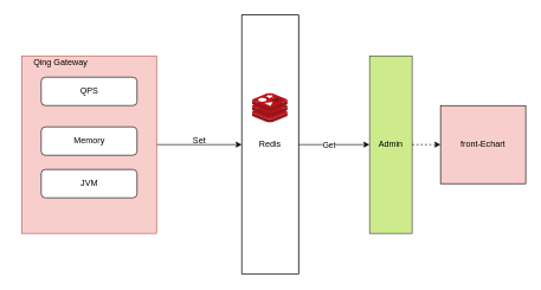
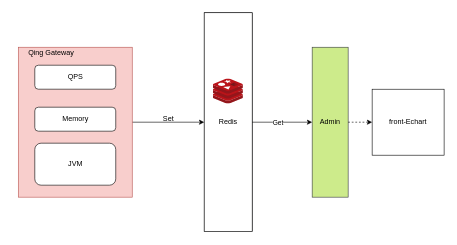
  <mxCell id="0" />
  <mxCell id="1" parent="0" />
  <mxCell id="2" value="" style="group;fillColor=#f9f7ed;strokeColor=#36393d;" vertex="1" connectable="0" parent="1"><mxGeometry x="340" y="20.5" width="80" height="365" as="geometry" /></mxCell>
  <mxCell id="3" value="Redis" style="rounded=0;whiteSpace=wrap;html=1;" vertex="1" parent="2"><mxGeometry width="80" height="365" as="geometry" /></mxCell>
  <mxCell id="4" value="" style="sketch=0;aspect=fixed;html=1;points=[];align=center;image;fontSize=12;image=img/lib/mscae/Cache_Redis_Product.svg;" vertex="1" parent="2"><mxGeometry x="15" y="110" width="50" height="42" as="geometry" /></mxCell>
  <mxCell id="5" style="edgeStyle=orthogonalEdgeStyle;rounded=0;orthogonalLoop=1;jettySize=auto;html=1;" edge="1" parent="1" source="6" target="3"><mxGeometry relative="1" as="geometry" /></mxCell>
  <mxCell id="6" value="" style="rounded=0;whiteSpace=wrap;html=1;fillColor=#f8cecc;strokeColor=#b85450;" vertex="1" parent="1"><mxGeometry x="30" y="78" width="190" height="250" as="geometry" /></mxCell>
  <mxCell id="7" value="" style="rounded=0;whiteSpace=wrap;html=1;fillColor=#cdeb8b;strokeColor=#36393d;" vertex="1" parent="1"><mxGeometry x="520" y="78" width="60" height="250" as="geometry" /></mxCell>
  <mxCell id="8" value="QPS" style="rounded=1;whiteSpace=wrap;html=1;" vertex="1" parent="1"><mxGeometry x="57.5" y="108" width="135" height="40" as="geometry" /></mxCell>
  <mxCell id="9" value="Memory" style="rounded=1;whiteSpace=wrap;html=1;" vertex="1" parent="1"><mxGeometry x="57.5" y="178" width="135" height="40" as="geometry" /></mxCell>
- <mxCell id="10" value="JVM" style="rounded=1;whiteSpace=wrap;html=1;" vertex="1" parent="1"><mxGeometry x="57.5" y="238" width="135" height="40" as="geometry" /></mxCell>
+ <mxCell id="10" value="JVM" style="rounded=1;whiteSpace=wrap;html=1;" vertex="1" parent="1"><mxGeometry x="57.5" y="238" width="135" height="70" as="geometry" /></mxCell>
  <mxCell id="11" value="" style="edgeStyle=orthogonalEdgeStyle;rounded=0;orthogonalLoop=1;jettySize=auto;html=1;" edge="1" parent="1" source="3" target="7"><mxGeometry relative="1" as="geometry" /></mxCell>
  <mxCell id="12" value="Get" style="edgeLabel;html=1;align=center;verticalAlign=middle;resizable=0;points=[];" vertex="1" connectable="0" parent="11"><mxGeometry x="-0.16" y="-1" relative="1" as="geometry"><mxPoint as="offset" /></mxGeometry></mxCell>
  <mxCell id="13" value="Qing Gateway" style="text;html=1;strokeColor=none;fillColor=none;align=center;verticalAlign=middle;whiteSpace=wrap;rounded=0;" vertex="1" parent="1"><mxGeometry x="20" y="78" width="130" height="20" as="geometry" /></mxCell>
  <mxCell id="14" value="" style="edgeStyle=orthogonalEdgeStyle;rounded=0;orthogonalLoop=1;jettySize=auto;html=1;dashed=1;" edge="1" parent="1" source="15" target="17"><mxGeometry relative="1" as="geometry" /></mxCell>
  <mxCell id="15" value="Admin" style="text;html=1;strokeColor=none;fillColor=none;align=center;verticalAlign=middle;whiteSpace=wrap;rounded=0;" vertex="1" parent="1"><mxGeometry x="520" y="188" width="60" height="30" as="geometry" /></mxCell>
  <mxCell id="16" value="Set" style="text;html=1;align=center;verticalAlign=middle;resizable=0;points=[];autosize=1;strokeColor=none;fillColor=none;" vertex="1" parent="1"><mxGeometry x="265" y="188" width="30" height="20" as="geometry" /></mxCell>
- <mxCell id="17" value="front-Echart" style="rounded=0;whiteSpace=wrap;html=1;fillColor=#f8cecc;" vertex="1" parent="1"><mxGeometry x="620" y="148" width="120" height="110" as="geometry" /></mxCell>
+ <mxCell id="17" value="front-Echart" style="rounded=0;whiteSpace=wrap;html=1;" vertex="1" parent="1"><mxGeometry x="620" y="148" width="120" height="110" as="geometry" /></mxCell>
